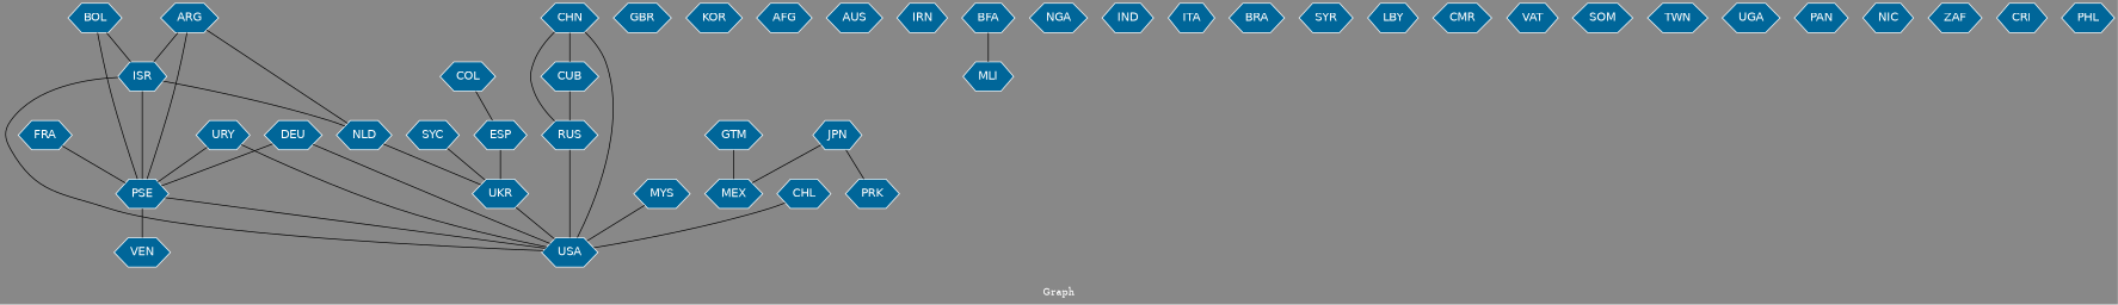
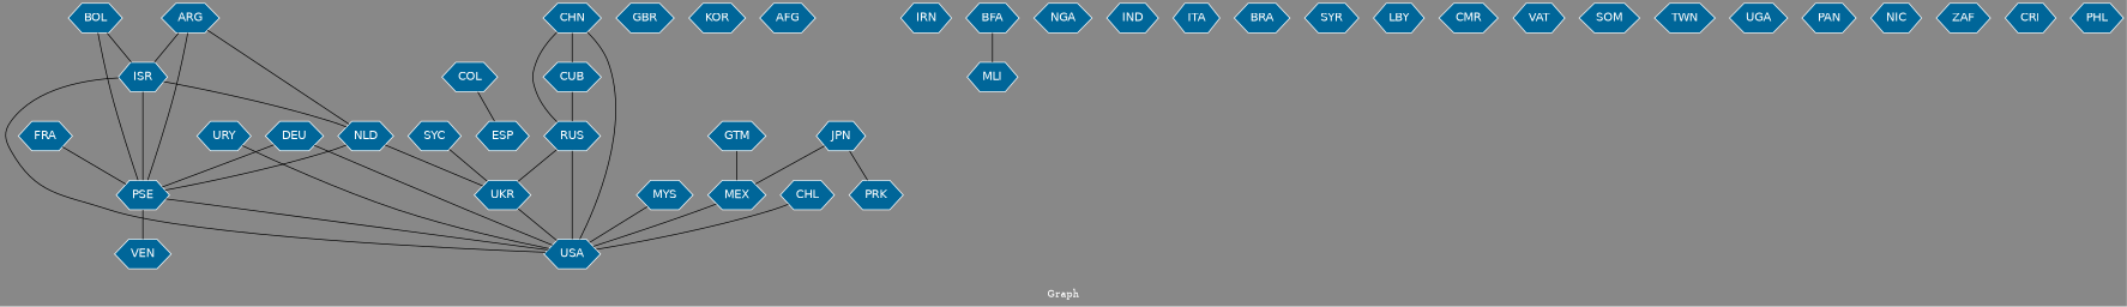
  graph {
    bgcolor="#888888"
    fontcolor=white
    fontsize=12
    label="Graph"
    node [color=white fillcolor="#006699" fontcolor=white fontname=Helvetica shape=hexagon style=filled]
    edge [arrowhead=open color=black fontcolor=white fontname=Courier fontsize=12 weight=1]
    n1 [label=PSE]
    n2 [label=USA]
    n3 [label=VEN]
    n4 [label=UKR]
    n5 [label=ARG]
    n6 [label=ISR]
    n7 [label=NLD]
    n8 [label=FRA]
    n9 [label=MYS]
    n10 [label=BOL]
    n11 [label=CHN]
    n12 [label=RUS]
    n13 [label=CUB]
    n14 [label=CHL]
    n15 [label=ESP]
    n16 [label=GBR]
    n17 [label=KOR]
    n18 [label=MEX]
    n19 [label=AFG]
    n20 [label=PRK]
    n21 [label=COL]
-   n22 [label=AUS]
    n23 [label=DEU]
    n24 [label=GTM]
    n25 [label=IRN]
    n26 [label=BFA]
    n27 [label=MLI]
    n28 [label=NGA]
    n29 [label=IND]
    n30 [label=ITA]
    n31 [label=URY]
    n32 [label=BRA]
    n33 [label=SYR]
    n34 [label=JPN]
    n35 [label=LBY]
    n36 [label=SYC]
    n37 [label=CMR]
    n38 [label=VAT]
    n39 [label=SOM]
    n40 [label=TWN]
    n41 [label=UGA]
    n42 [label=PAN]
    n43 [label=NIC]
    n44 [label=ZAF]
    n45 [label=CRI]
    n46 [label=PHL]
    n1 -- n2
    n1 -- n3
    n4 -- n2
    n5 -- n1
    n5 -- n6
    n5 -- n7
    n6 -- n1 [weight=34]
    n6 -- n2 [weight=2]
    n6 -- n7
-   n31 -- n1
+   n7 -- n1
    n7 -- n4 [weight=2]
    n8 -- n1 [weight=2]
    n9 -- n2 [weight=4]
    n10 -- n1 [weight=4]
    n10 -- n6 [weight=2]
    n11 -- n2 [weight=2]
    n11 -- n12
    n11 -- n13 [weight=2]
    n12 -- n2 [weight=4]
-   n15 -- n4 [weight=6]
+   n12 -- n4 [weight=6]
    n13 -- n12 [weight=2]
    n14 -- n2
+   n18 -- n2
    n21 -- n15
    n23 -- n1
    n23 -- n2 [weight=2]
    n24 -- n18 [weight=4]
    n26 -- n27
    n31 -- n2
    n34 -- n18
    n34 -- n20
    n36 -- n4
  }
